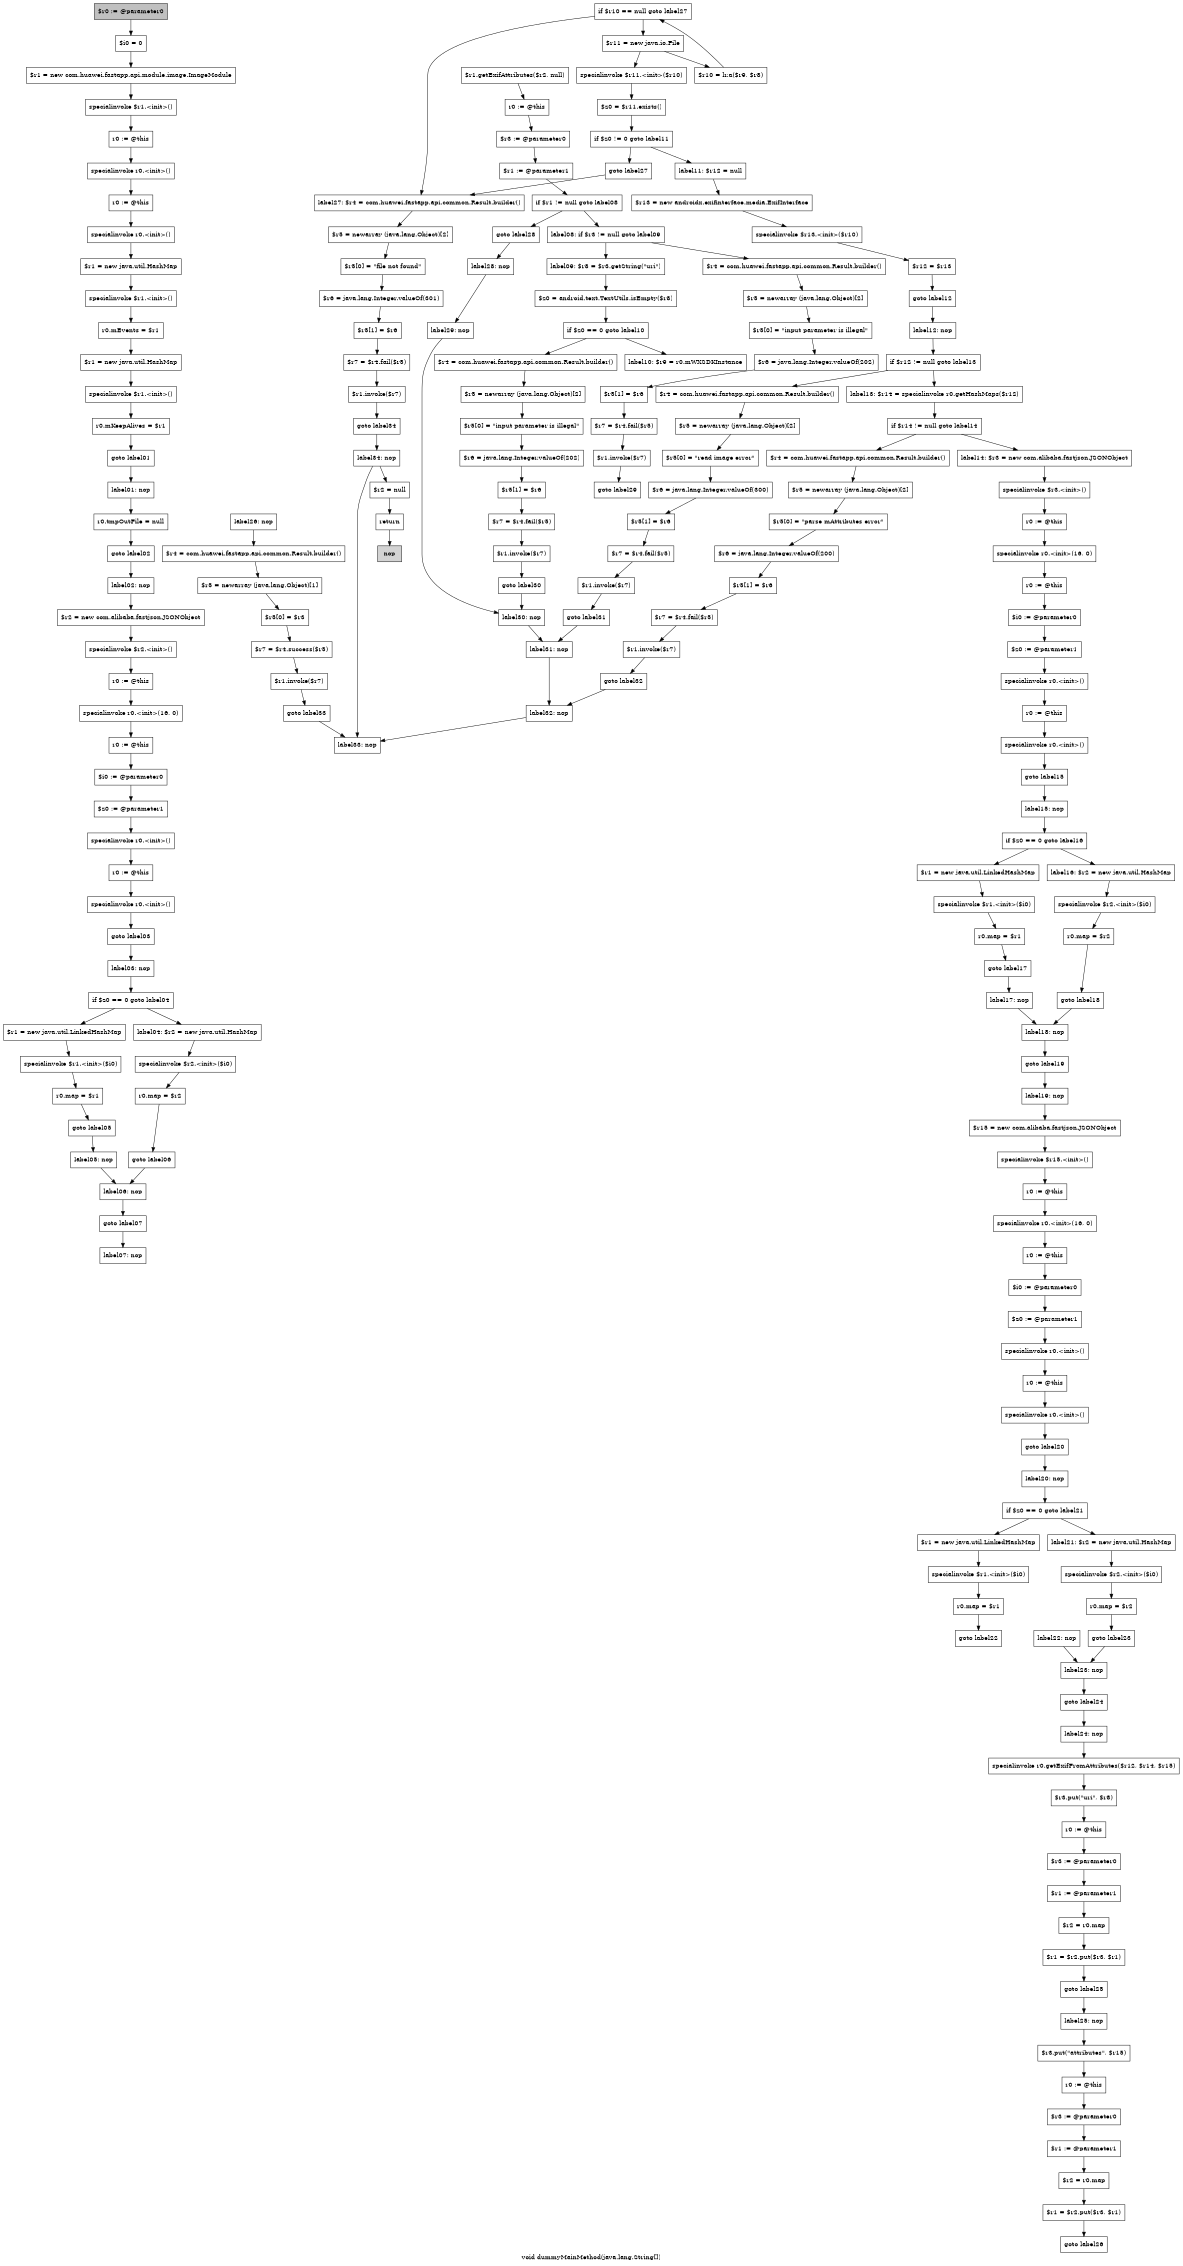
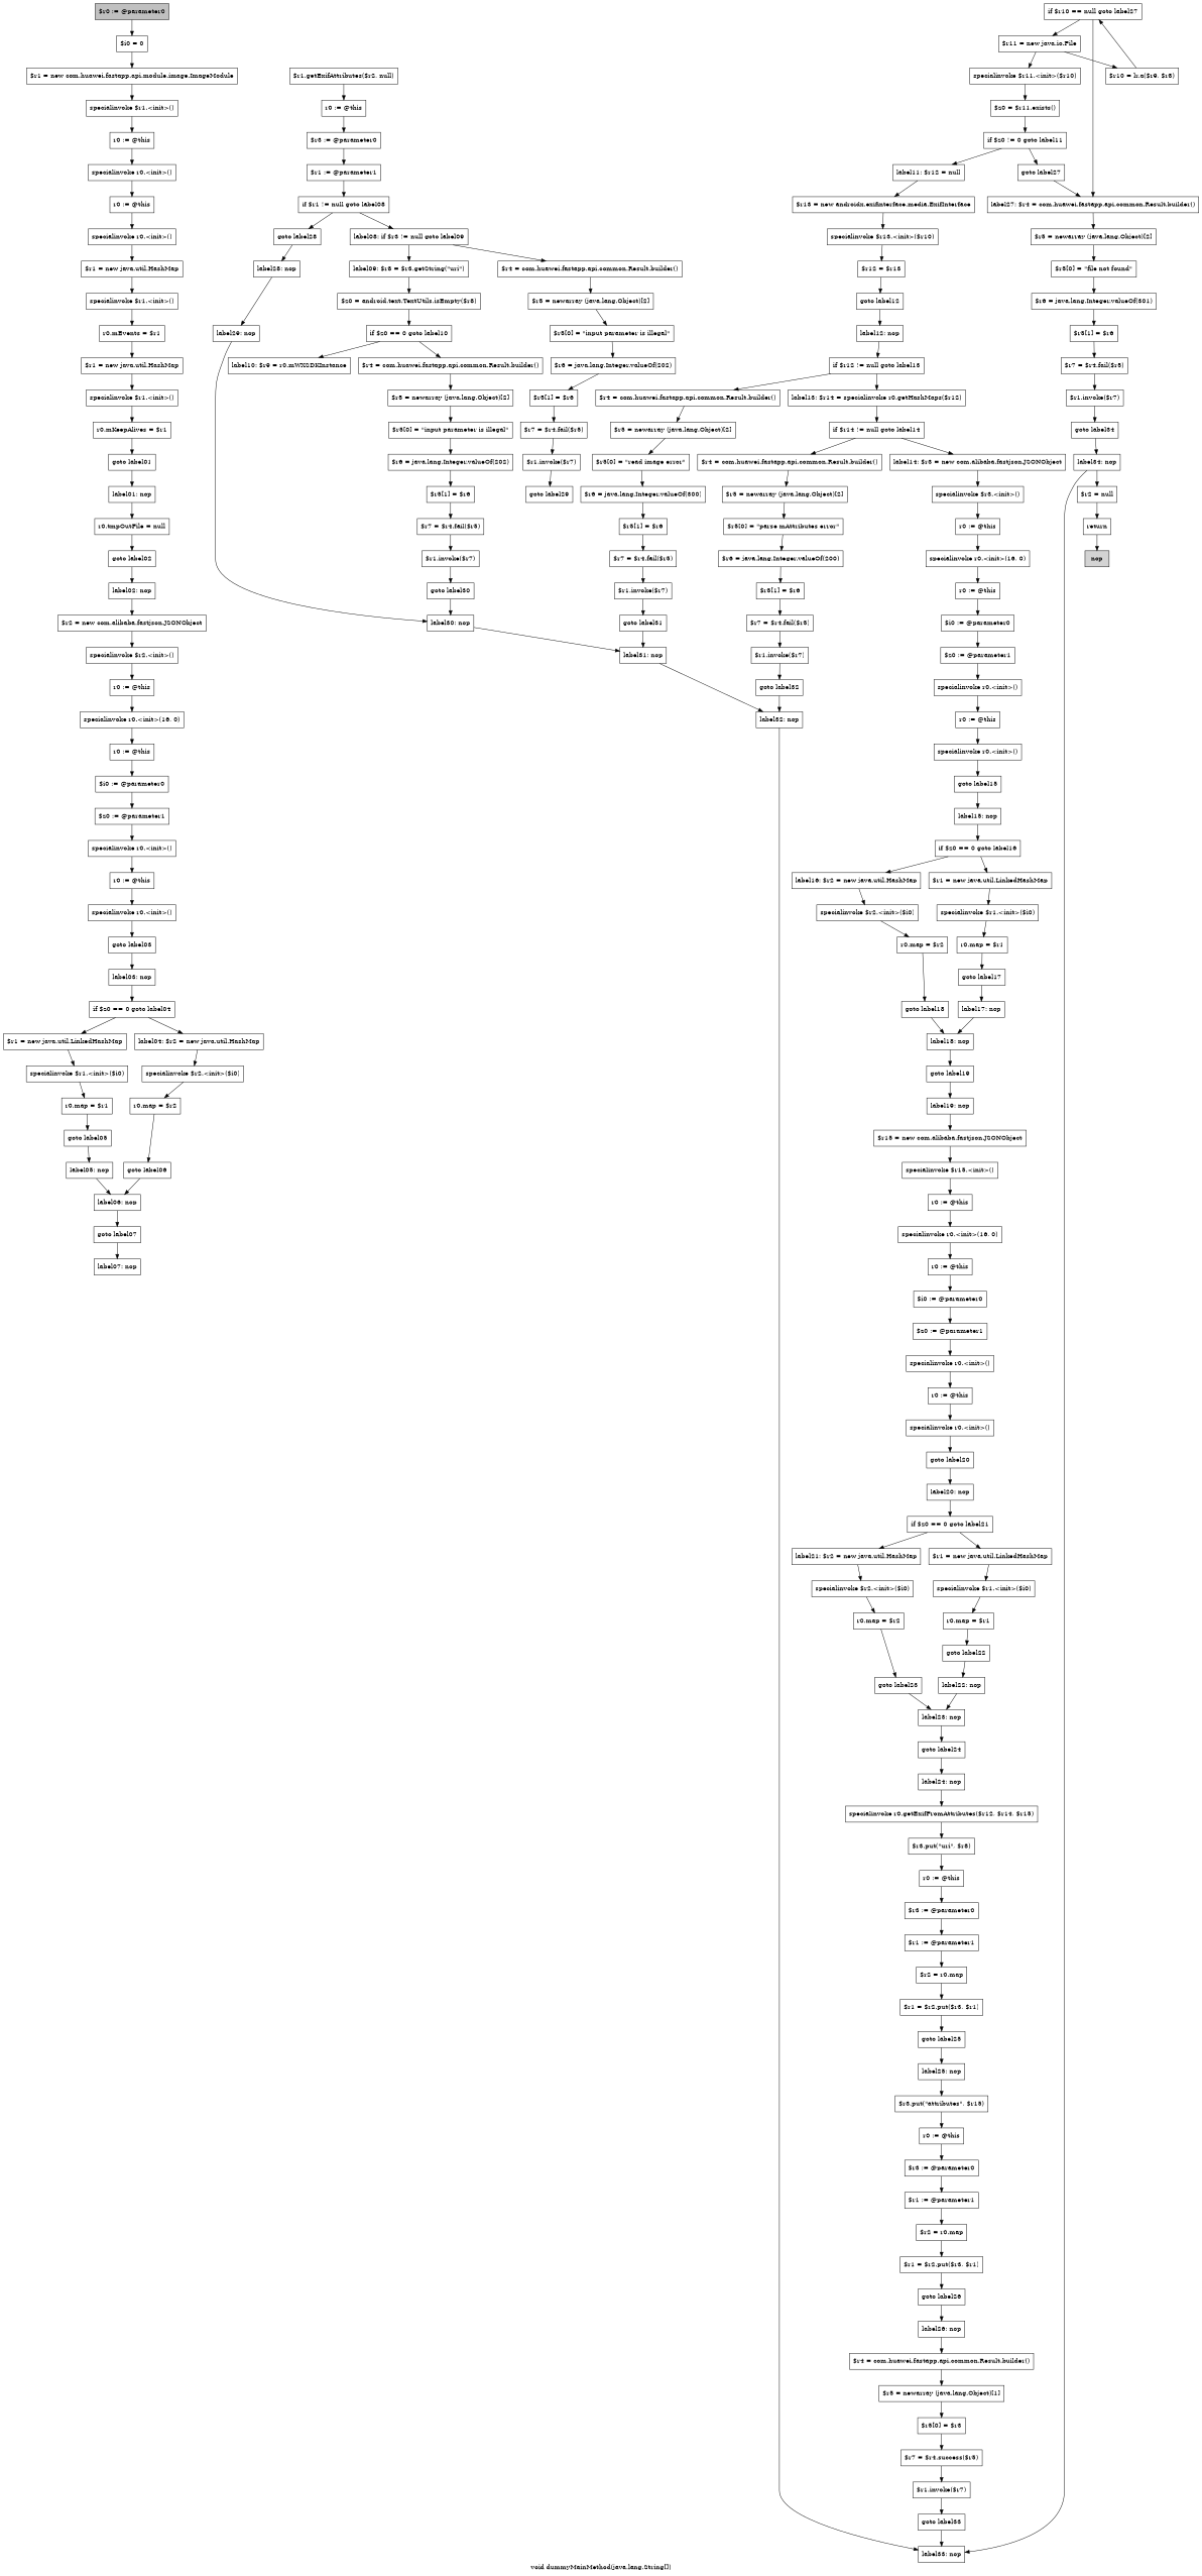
  digraph {
    label="void dummyMainMethod(java.lang.String[])"
    node [shape=box]
    n1 [fillcolor=gray label="$r0 := @parameter0" style=filled]
    n2 [label="$i0 = 0"]
    n3 [label="$r1 = new com.huawei.fastapp.api.module.image.ImageModule"]
    n4 [label="specialinvoke $r1.<init>()"]
    n5 [label="r0 := @this"]
    n6 [label="specialinvoke r0.<init>()"]
    n7 [label="r0 := @this"]
    n8 [label="specialinvoke r0.<init>()"]
    n9 [label="$r1 = new java.util.HashMap"]
    n10 [label="specialinvoke $r1.<init>()"]
    n11 [label="r0.mEvents = $r1"]
    n12 [label="$r1 = new java.util.HashMap"]
    n13 [label="specialinvoke $r1.<init>()"]
    n14 [label="r0.mKeepAlives = $r1"]
    n15 [label="goto label01"]
    n16 [label="label01: nop"]
    n17 [label="r0.tmpOutFile = null"]
    n18 [label="goto label02"]
    n19 [label="label02: nop"]
    n20 [label="$r2 = new com.alibaba.fastjson.JSONObject"]
    n21 [label="specialinvoke $r2.<init>()"]
    n22 [label="r0 := @this"]
    n23 [label="specialinvoke r0.<init>(16, 0)"]
    n24 [label="r0 := @this"]
    n25 [label="$i0 := @parameter0"]
    n26 [label="$z0 := @parameter1"]
    n27 [label="specialinvoke r0.<init>()"]
    n28 [label="r0 := @this"]
    n29 [label="specialinvoke r0.<init>()"]
    n30 [label="goto label03"]
    n31 [label="label03: nop"]
    n32 [label="if $z0 == 0 goto label04"]
    n33 [label="$r1 = new java.util.LinkedHashMap"]
    n34 [label="label04: $r2 = new java.util.HashMap"]
    n35 [label="specialinvoke $r1.<init>($i0)"]
    n36 [label="specialinvoke $r2.<init>($i0)"]
    n37 [label="r0.map = $r1"]
    n38 [label="r0.map = $r2"]
    n39 [label="goto label05"]
    n40 [label="label05: nop"]
    n41 [label="label06: nop"]
    n42 [label="goto label07"]
    n43 [label="goto label06"]
    n44 [label="label07: nop"]
    n45 [label="$r1.getExifAttributes($r2, null)"]
    n46 [label="r0 := @this"]
    n47 [label="$r3 := @parameter0"]
    n48 [label="$r1 := @parameter1"]
    n49 [label="if $r1 != null goto label08"]
    n50 [label="goto label28"]
    n51 [label="label08: if $r3 != null goto label09"]
    n52 [label="label28: nop"]
    n53 [label="$r4 = com.huawei.fastapp.api.common.Result.builder()"]
    n54 [label="label09: $r8 = $r3.getString(\"uri\")"]
    n55 [label="label29: nop"]
    n56 [label="$r5 = newarray (java.lang.Object)[2]"]
    n57 [label="$z0 = android.text.TextUtils.isEmpty($r8)"]
    n58 [label="label30: nop"]
    n59 [label="$r5[0] = \"input parameter is illegal\""]
    n60 [label="if $z0 == 0 goto label10"]
    n61 [label="$r6 = java.lang.Integer.valueOf(202)"]
    n62 [label="$r5[1] = $r6"]
    n63 [label="$r7 = $r4.fail($r5)"]
    n64 [label="$r1.invoke($r7)"]
    n65 [label="goto label29"]
    n66 [label="label31: nop"]
    n67 [label="$r4 = com.huawei.fastapp.api.common.Result.builder()"]
    n68 [label="label10: $r9 = r0.mWXSDKInstance"]
    n69 [label="$r5 = newarray (java.lang.Object)[2]"]
    n70 [label="$r5[0] = \"input parameter is illegal\""]
    n71 [label="$r10 = lr.a($r9, $r8)"]
    n72 [label="if $r10 == null goto label27"]
    n73 [label="$r6 = java.lang.Integer.valueOf(202)"]
    n74 [label="$r5[1] = $r6"]
    n75 [label="$r7 = $r4.fail($r5)"]
    n76 [label="$r1.invoke($r7)"]
    n77 [label="goto label30"]
    n78 [label="label32: nop"]
    n79 [label="$r11 = new java.io.File"]
    n80 [label="label27: $r4 = com.huawei.fastapp.api.common.Result.builder()"]
    n81 [label="specialinvoke $r11.<init>($r10)"]
    n82 [label="$r5 = newarray (java.lang.Object)[2]"]
    n83 [label="$z0 = $r11.exists()"]
    n84 [label="$r5[0] = \"file not found\""]
    n85 [label="if $z0 != 0 goto label11"]
    n86 [label="goto label27"]
    n87 [label="label11: $r12 = null"]
    n88 [label="$r13 = new androidx.exifinterface.media.ExifInterface"]
    n89 [label="specialinvoke $r13.<init>($r10)"]
    n90 [label="$r12 = $r13"]
    n91 [label="goto label12"]
    n92 [label="label12: nop"]
    n93 [label="if $r12 != null goto label13"]
    n94 [label="$r4 = com.huawei.fastapp.api.common.Result.builder()"]
    n95 [label="label13: $r14 = specialinvoke r0.getHashMaps($r12)"]
    n96 [label="$r5 = newarray (java.lang.Object)[2]"]
    n97 [label="if $r14 != null goto label14"]
    n98 [label="$r5[0] = \"read image error\""]
    n99 [label="$r4 = com.huawei.fastapp.api.common.Result.builder()"]
    n100 [label="label14: $r3 = new com.alibaba.fastjson.JSONObject"]
    n101 [label="$r6 = java.lang.Integer.valueOf(300)"]
    n102 [label="$r5[1] = $r6"]
    n103 [label="$r7 = $r4.fail($r5)"]
    n104 [label="$r1.invoke($r7)"]
    n105 [label="goto label31"]
    n106 [label="label33: nop"]
    n107 [label="$r5 = newarray (java.lang.Object)[2]"]
    n108 [label="specialinvoke $r3.<init>()"]
    n109 [label="$r5[0] = \"parse mAttributes error\""]
    n110 [label="r0 := @this"]
    n111 [label="$r6 = java.lang.Integer.valueOf(200)"]
    n112 [label="$r5[1] = $r6"]
    n113 [label="$r7 = $r4.fail($r5)"]
    n114 [label="$r1.invoke($r7)"]
    n115 [label="goto label32"]
    n116 [label="specialinvoke r0.<init>(16, 0)"]
    n117 [label="r0 := @this"]
    n118 [label="$i0 := @parameter0"]
    n119 [label="$z0 := @parameter1"]
    n120 [label="specialinvoke r0.<init>()"]
    n121 [label="r0 := @this"]
    n122 [label="specialinvoke r0.<init>()"]
    n123 [label="goto label15"]
    n124 [label="label15: nop"]
    n125 [label="if $z0 == 0 goto label16"]
    n126 [label="$r1 = new java.util.LinkedHashMap"]
    n127 [label="label16: $r2 = new java.util.HashMap"]
    n128 [label="specialinvoke $r1.<init>($i0)"]
    n129 [label="specialinvoke $r2.<init>($i0)"]
    n130 [label="r0.map = $r1"]
    n131 [label="r0.map = $r2"]
    n132 [label="goto label17"]
    n133 [label="label17: nop"]
    n134 [label="label18: nop"]
    n135 [label="goto label19"]
    n136 [label="goto label18"]
    n137 [label="label19: nop"]
    n138 [label="$r15 = new com.alibaba.fastjson.JSONObject"]
    n139 [label="specialinvoke $r15.<init>()"]
    n140 [label="r0 := @this"]
    n141 [label="specialinvoke r0.<init>(16, 0)"]
    n142 [label="r0 := @this"]
    n143 [label="$i0 := @parameter0"]
    n144 [label="$z0 := @parameter1"]
    n145 [label="specialinvoke r0.<init>()"]
    n146 [label="r0 := @this"]
    n147 [label="specialinvoke r0.<init>()"]
    n148 [label="goto label20"]
    n149 [label="label20: nop"]
    n150 [label="if $z0 == 0 goto label21"]
    n151 [label="$r1 = new java.util.LinkedHashMap"]
    n152 [label="label21: $r2 = new java.util.HashMap"]
    n153 [label="specialinvoke $r1.<init>($i0)"]
    n154 [label="specialinvoke $r2.<init>($i0)"]
    n155 [label="r0.map = $r1"]
    n156 [label="r0.map = $r2"]
    n157 [label="goto label22"]
    n158 [label="label22: nop"]
    n159 [label="label23: nop"]
    n160 [label="goto label24"]
    n161 [label="goto label23"]
    n162 [label="label24: nop"]
    n163 [label="specialinvoke r0.getExifFromAttributes($r12, $r14, $r15)"]
    n164 [label="$r3.put(\"uri\", $r8)"]
    n165 [label="r0 := @this"]
    n166 [label="$r3 := @parameter0"]
    n167 [label="$r1 := @parameter1"]
    n168 [label="$r2 = r0.map"]
    n169 [label="$r1 = $r2.put($r3, $r1)"]
    n170 [label="goto label25"]
    n171 [label="label25: nop"]
    n172 [label="$r3.put(\"attributes\", $r15)"]
    n173 [label="r0 := @this"]
    n174 [label="$r3 := @parameter0"]
    n175 [label="$r1 := @parameter1"]
    n176 [label="$r2 = r0.map"]
    n177 [label="$r1 = $r2.put($r3, $r1)"]
    n178 [label="goto label26"]
    n179 [label="label26: nop"]
    n180 [label="$r4 = com.huawei.fastapp.api.common.Result.builder()"]
    n181 [label="$r5 = newarray (java.lang.Object)[1]"]
    n182 [label="$r5[0] = $r3"]
    n183 [label="$r7 = $r4.success($r5)"]
    n184 [label="$r1.invoke($r7)"]
    n185 [label="goto label33"]
    n186 [label="label34: nop"]
    n187 [label="$r2 = null"]
    n188 [label="$r6 = java.lang.Integer.valueOf(301)"]
    n189 [label="$r5[1] = $r6"]
    n190 [label="$r7 = $r4.fail($r5)"]
    n191 [label="$r1.invoke($r7)"]
    n192 [label="goto label34"]
    n193 [label=return]
    n194 [fillcolor=lightgray label=nop style=filled]
    n1 -> n2
    n2 -> n3
    n3 -> n4
    n4 -> n5
    n5 -> n6
    n6 -> n7
    n7 -> n8
    n8 -> n9
    n9 -> n10
    n10 -> n11
    n11 -> n12
    n12 -> n13
    n13 -> n14
    n14 -> n15
    n15 -> n16
    n16 -> n17
    n17 -> n18
    n18 -> n19
    n19 -> n20
    n20 -> n21
    n21 -> n22
    n22 -> n23
    n23 -> n24
    n24 -> n25
    n25 -> n26
    n26 -> n27
    n27 -> n28
    n28 -> n29
    n29 -> n30
    n30 -> n31
    n31 -> n32
    n32 -> n33
    n32 -> n34
    n33 -> n35
    n34 -> n36
    n35 -> n37
    n36 -> n38
    n37 -> n39
    n38 -> n43
    n39 -> n40
    n40 -> n41
    n41 -> n42
    n42 -> n44
    n43 -> n41
    n45 -> n46
    n46 -> n47
    n47 -> n48
    n48 -> n49
    n49 -> n50
    n49 -> n51
    n50 -> n52
    n51 -> n53
    n51 -> n54
    n52 -> n55
    n53 -> n56
    n54 -> n57
    n55 -> n58
    n56 -> n59
    n57 -> n60
    n58 -> n66
    n59 -> n61
    n60 -> n67
    n60 -> n68
    n61 -> n62
    n62 -> n63
    n63 -> n64
    n64 -> n65
    n66 -> n78
    n67 -> n69
    n69 -> n70
    n70 -> n73
    n71 -> n72
    n72 -> n79
    n72 -> n80
    n73 -> n74
    n74 -> n75
    n75 -> n76
    n76 -> n77
    n77 -> n58
    n78 -> n106
    n79 -> n71
    n79 -> n81
    n80 -> n82
    n81 -> n83
    n82 -> n84
    n83 -> n85
    n84 -> n188
    n85 -> n86
    n85 -> n87
    n86 -> n80
    n87 -> n88
    n88 -> n89
    n89 -> n90
    n90 -> n91
    n91 -> n92
    n92 -> n93
    n93 -> n94
    n93 -> n95
    n94 -> n96
    n95 -> n97
    n96 -> n98
    n97 -> n99
    n97 -> n100
    n98 -> n101
    n99 -> n107
    n100 -> n108
    n101 -> n102
    n102 -> n103
    n103 -> n104
    n104 -> n105
    n105 -> n66
    n107 -> n109
    n108 -> n110
    n109 -> n111
    n110 -> n116
    n111 -> n112
    n112 -> n113
    n113 -> n114
    n114 -> n115
    n115 -> n78
    n116 -> n117
    n117 -> n118
    n118 -> n119
    n119 -> n120
    n120 -> n121
    n121 -> n122
    n122 -> n123
    n123 -> n124
    n124 -> n125
    n125 -> n126
    n125 -> n127
    n126 -> n128
    n127 -> n129
    n128 -> n130
    n129 -> n131
    n130 -> n132
    n131 -> n136
    n132 -> n133
    n133 -> n134
    n134 -> n135
    n135 -> n137
    n136 -> n134
    n137 -> n138
    n138 -> n139
    n139 -> n140
    n140 -> n141
    n141 -> n142
    n142 -> n143
    n143 -> n144
    n144 -> n145
    n145 -> n146
    n146 -> n147
    n147 -> n148
    n148 -> n149
    n149 -> n150
    n150 -> n151
    n150 -> n152
    n151 -> n153
    n152 -> n154
    n153 -> n155
    n154 -> n156
    n155 -> n157
    n156 -> n161
+   n157 -> n158
    n158 -> n159
    n159 -> n160
    n160 -> n162
    n161 -> n159
    n162 -> n163
    n163 -> n164
    n164 -> n165
    n165 -> n166
    n166 -> n167
    n167 -> n168
    n168 -> n169
    n169 -> n170
    n170 -> n171
    n171 -> n172
    n172 -> n173
    n173 -> n174
    n174 -> n175
    n175 -> n176
    n176 -> n177
    n177 -> n178
+   n178 -> n179
    n179 -> n180
    n180 -> n181
    n181 -> n182
    n182 -> n183
    n183 -> n184
    n184 -> n185
    n185 -> n106
    n186 -> n106
    n186 -> n187
    n187 -> n193
    n188 -> n189
    n189 -> n190
    n190 -> n191
    n191 -> n192
    n192 -> n186
    n193 -> n194
  }
